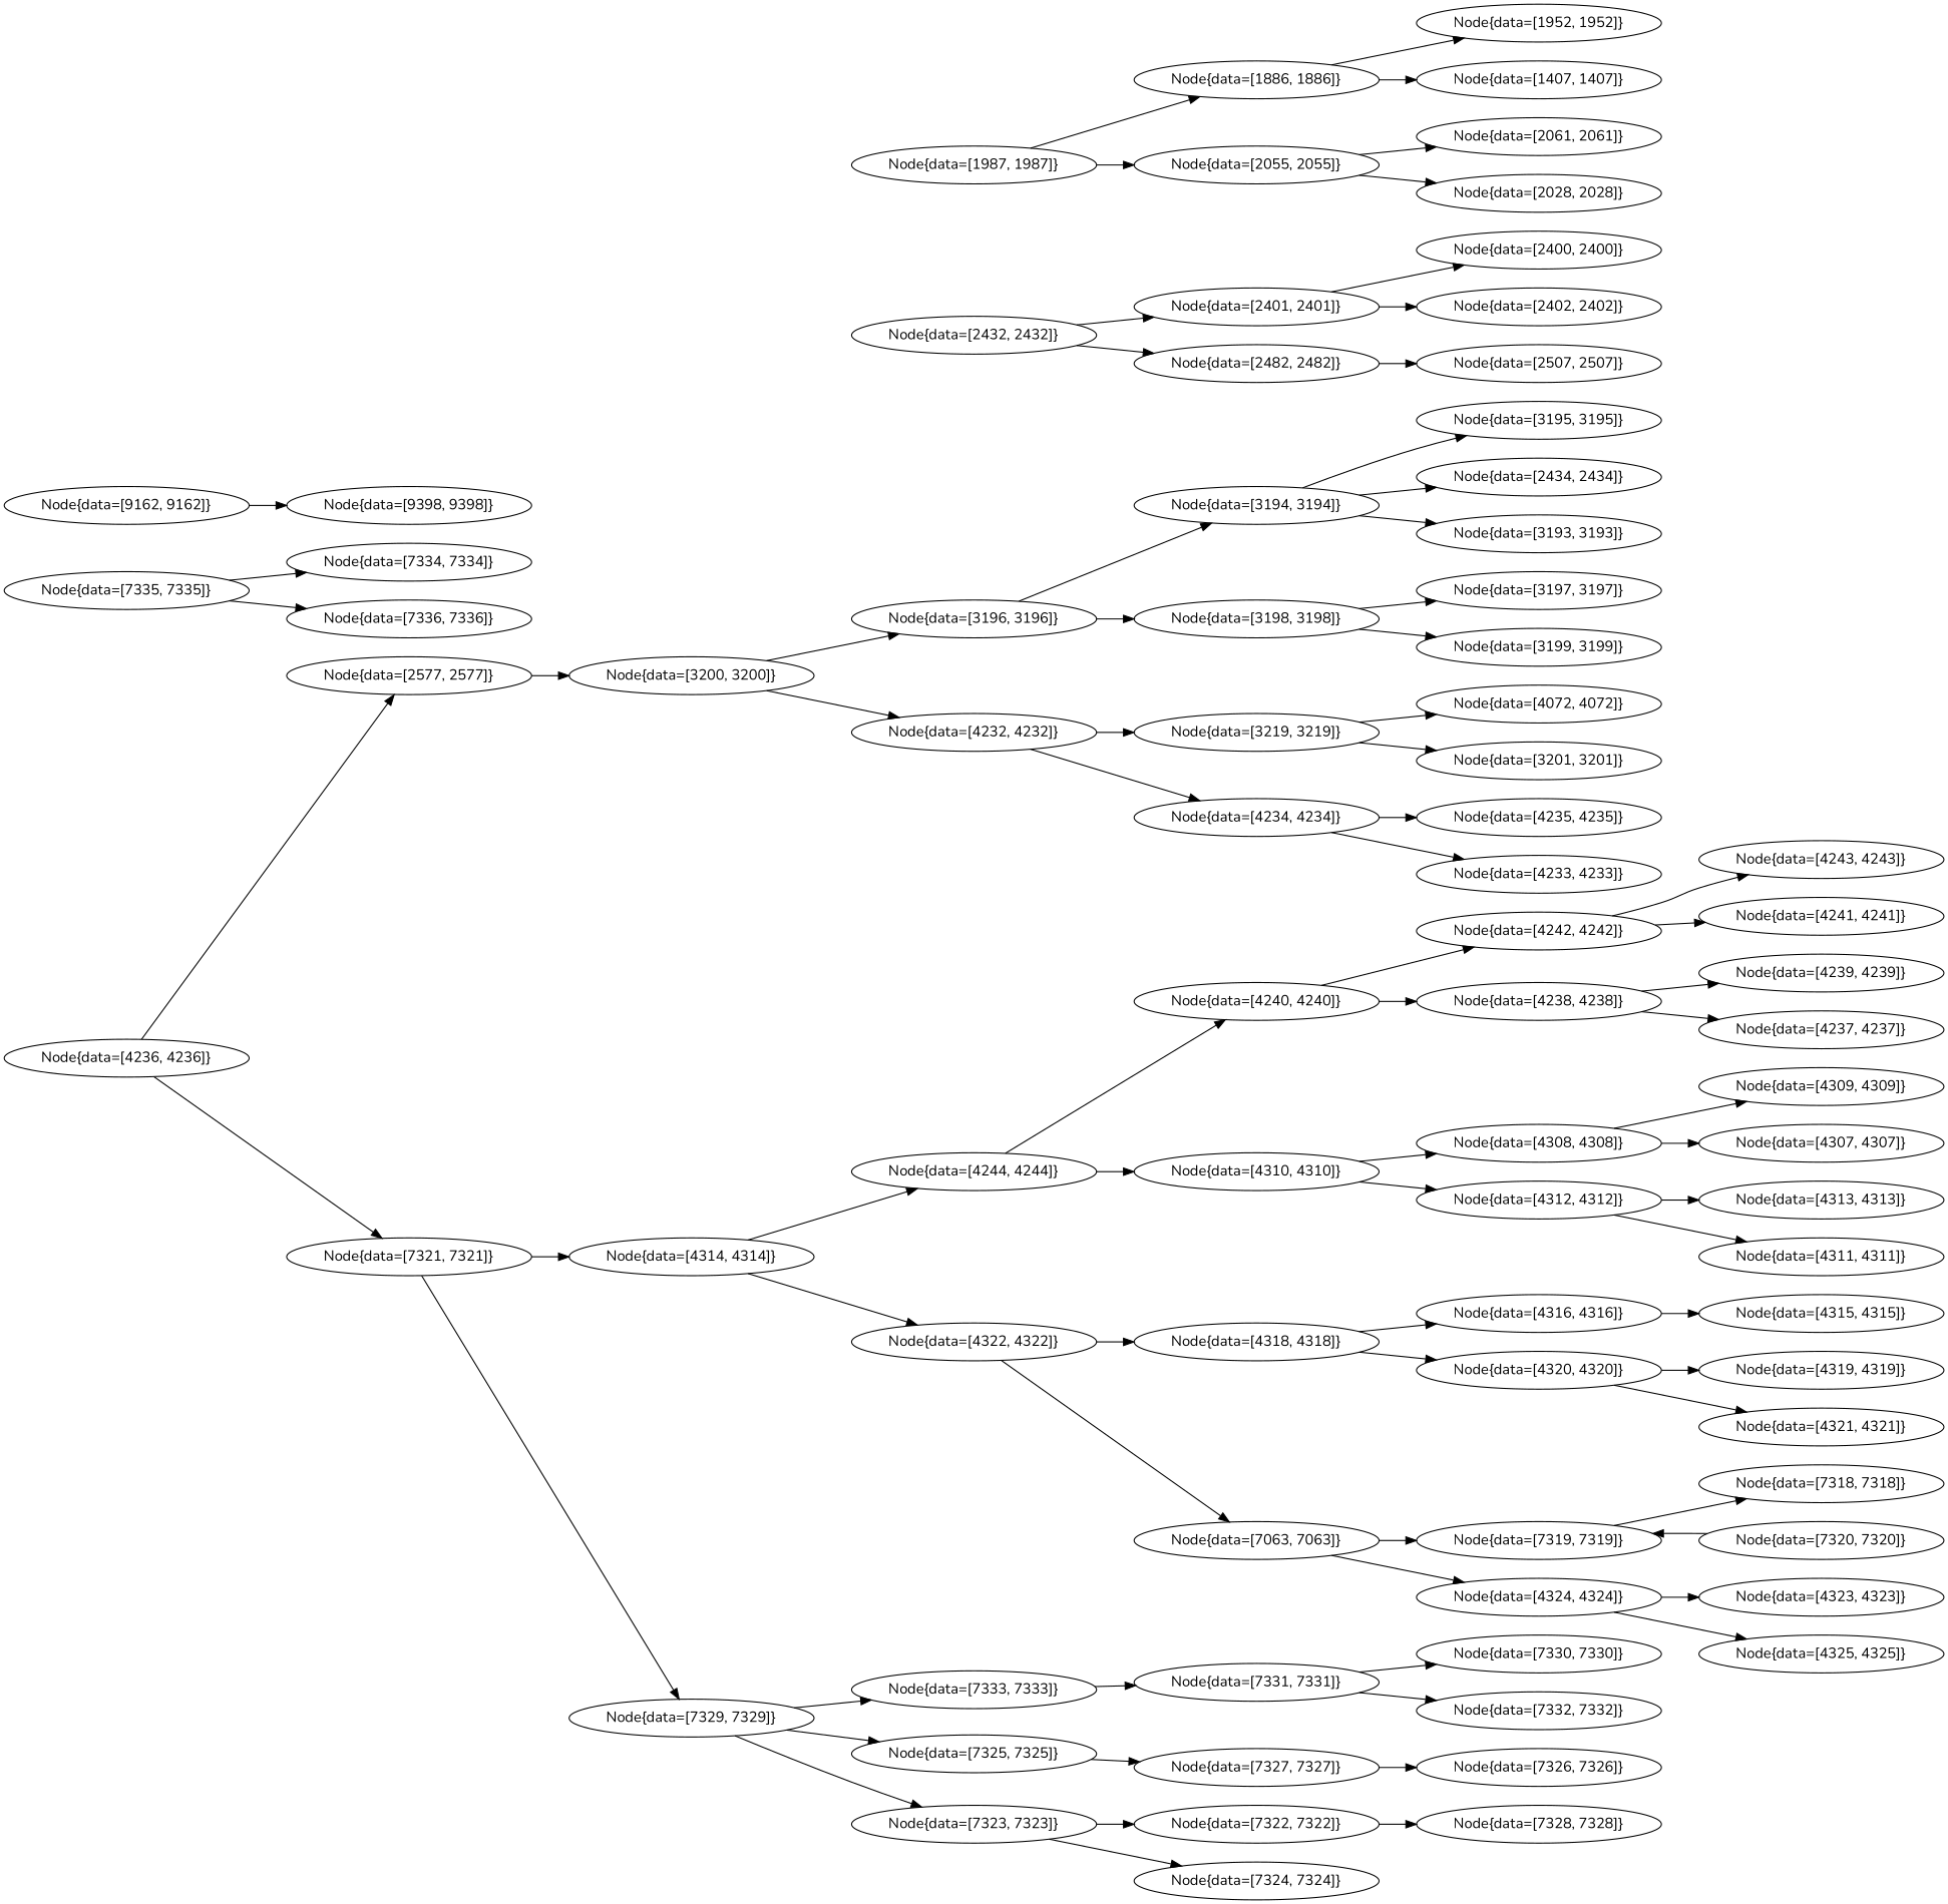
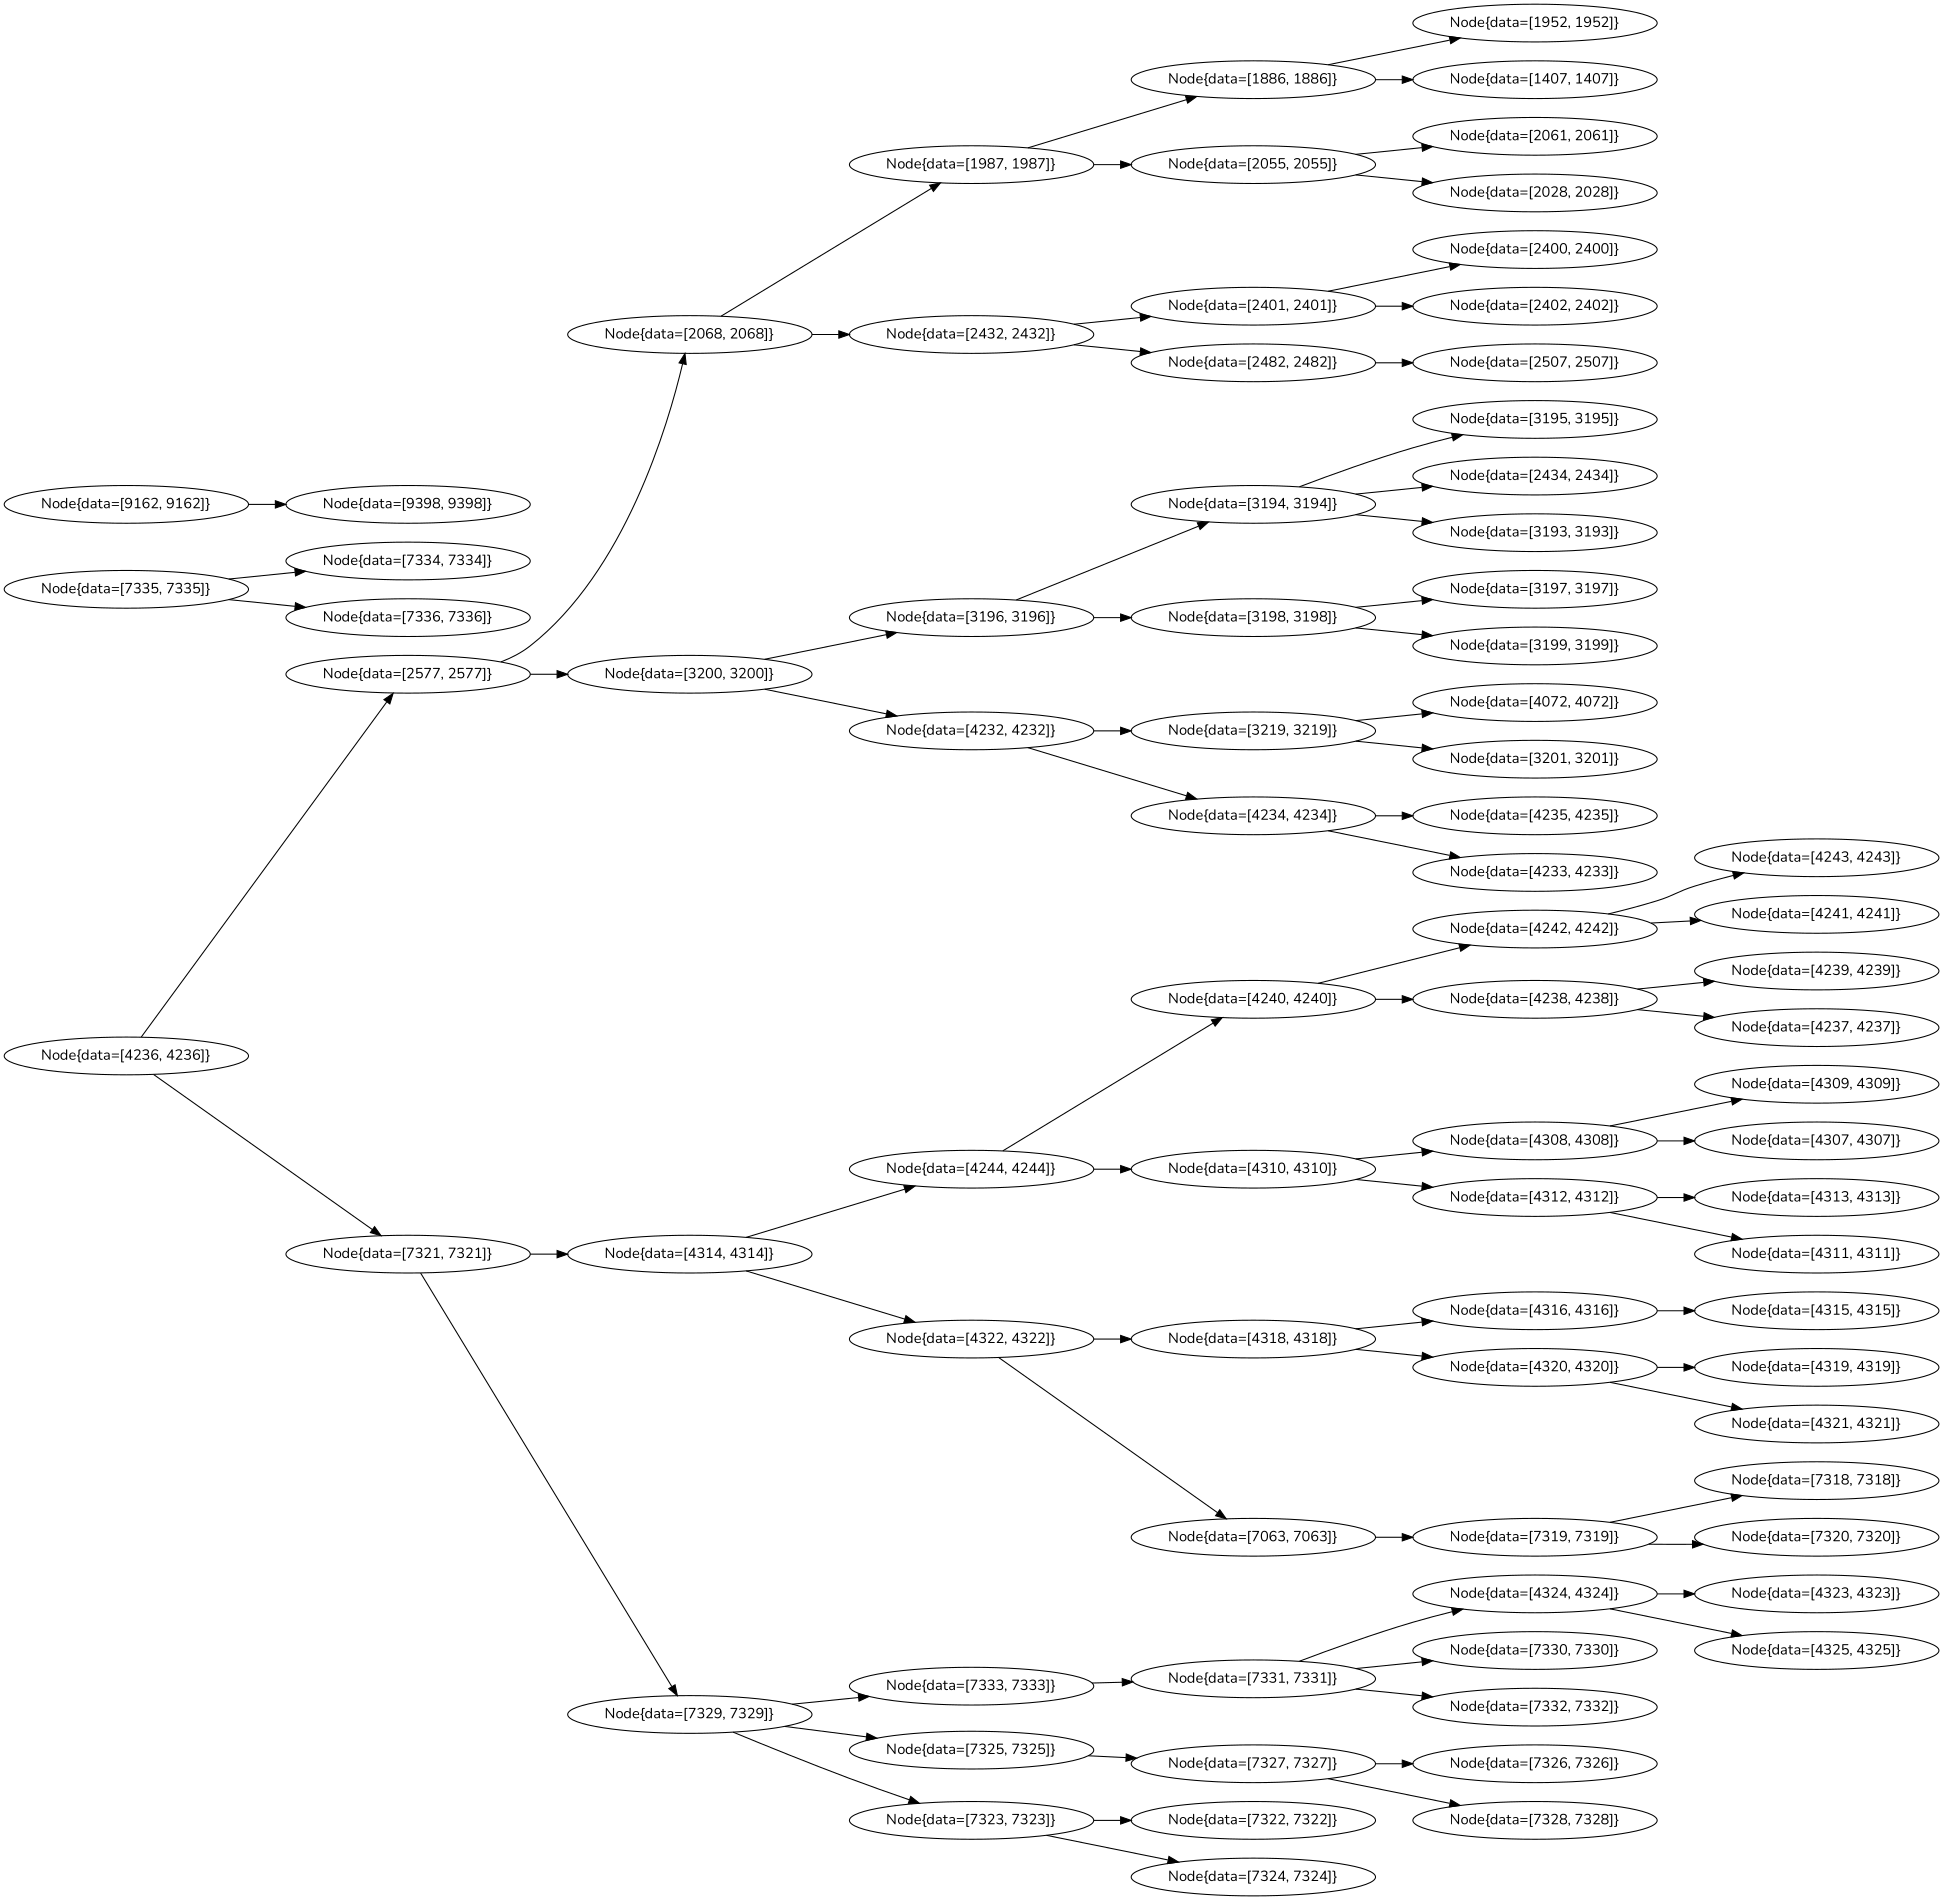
  digraph {
    fontname=Nunito
    rankdir=LR
    node [fontname=Nunito]
    edge [fontname=Nunito]
    n1 [label="Node{data=[4236, 4236]}"]
    n2 [label="Node{data=[2577, 2577]}"]
    n3 [label="Node{data=[7321, 7321]}"]
+   n4 [label="Node{data=[2068, 2068]}"]
    n5 [label="Node{data=[3200, 3200]}"]
    n6 [label="Node{data=[4314, 4314]}"]
    n7 [label="Node{data=[7329, 7329]}"]
    n8 [label="Node{data=[1987, 1987]}"]
    n9 [label="Node{data=[2432, 2432]}"]
    n10 [label="Node{data=[3196, 3196]}"]
    n11 [label="Node{data=[4232, 4232]}"]
    n12 [label="Node{data=[1886, 1886]}"]
    n13 [label="Node{data=[2055, 2055]}"]
    n14 [label="Node{data=[2401, 2401]}"]
    n15 [label="Node{data=[2482, 2482]}"]
    n16 [label="Node{data=[1407, 1407]}"]
    n17 [label="Node{data=[1952, 1952]}"]
    n18 [label="Node{data=[2028, 2028]}"]
    n19 [label="Node{data=[2061, 2061]}"]
    n20 [label="Node{data=[2400, 2400]}"]
    n21 [label="Node{data=[2402, 2402]}"]
    n22 [label="Node{data=[2507, 2507]}"]
    n23 [label="Node{data=[2434, 2434]}"]
    n24 [label="Node{data=[3194, 3194]}"]
    n25 [label="Node{data=[3198, 3198]}"]
    n26 [label="Node{data=[3219, 3219]}"]
    n27 [label="Node{data=[4234, 4234]}"]
    n28 [label="Node{data=[3193, 3193]}"]
    n29 [label="Node{data=[3195, 3195]}"]
    n30 [label="Node{data=[3197, 3197]}"]
    n31 [label="Node{data=[3199, 3199]}"]
    n32 [label="Node{data=[3201, 3201]}"]
    n33 [label="Node{data=[4072, 4072]}"]
    n34 [label="Node{data=[4233, 4233]}"]
    n35 [label="Node{data=[4235, 4235]}"]
    n36 [label="Node{data=[4244, 4244]}"]
    n37 [label="Node{data=[4322, 4322]}"]
    n38 [label="Node{data=[7325, 7325]}"]
    n39 [label="Node{data=[7333, 7333]}"]
    n40 [label="Node{data=[7323, 7323]}"]
    n41 [label="Node{data=[4240, 4240]}"]
    n42 [label="Node{data=[4310, 4310]}"]
    n43 [label="Node{data=[4318, 4318]}"]
    n44 [label="Node{data=[7063, 7063]}"]
    n45 [label="Node{data=[4238, 4238]}"]
    n46 [label="Node{data=[4242, 4242]}"]
    n47 [label="Node{data=[4308, 4308]}"]
    n48 [label="Node{data=[4312, 4312]}"]
    n49 [label="Node{data=[4237, 4237]}"]
    n50 [label="Node{data=[4239, 4239]}"]
    n51 [label="Node{data=[4241, 4241]}"]
    n52 [label="Node{data=[4243, 4243]}"]
    n53 [label="Node{data=[4307, 4307]}"]
    n54 [label="Node{data=[4309, 4309]}"]
    n55 [label="Node{data=[4311, 4311]}"]
    n56 [label="Node{data=[4313, 4313]}"]
    n57 [label="Node{data=[4316, 4316]}"]
    n58 [label="Node{data=[4320, 4320]}"]
    n59 [label="Node{data=[4324, 4324]}"]
    n60 [label="Node{data=[7319, 7319]}"]
    n61 [label="Node{data=[4315, 4315]}"]
    n62 [label="Node{data=[4319, 4319]}"]
    n63 [label="Node{data=[4321, 4321]}"]
    n64 [label="Node{data=[4323, 4323]}"]
    n65 [label="Node{data=[4325, 4325]}"]
    n66 [label="Node{data=[7318, 7318]}"]
    n67 [label="Node{data=[7320, 7320]}"]
    n68 [label="Node{data=[7327, 7327]}"]
    n69 [label="Node{data=[7331, 7331]}"]
    n70 [label="Node{data=[7322, 7322]}"]
    n71 [label="Node{data=[7324, 7324]}"]
    n72 [label="Node{data=[7326, 7326]}"]
    n73 [label="Node{data=[7328, 7328]}"]
    n74 [label="Node{data=[7330, 7330]}"]
    n75 [label="Node{data=[7332, 7332]}"]
    n76 [label="Node{data=[7335, 7335]}"]
    n77 [label="Node{data=[7334, 7334]}"]
    n78 [label="Node{data=[7336, 7336]}"]
    n79 [label="Node{data=[9162, 9162]}"]
    n80 [label="Node{data=[9398, 9398]}"]
    n1 -> n2
    n1 -> n3
+   n2 -> n4
    n2 -> n5
    n3 -> n6
    n3 -> n7
+   n4 -> n8
+   n4 -> n9
    n5 -> n10
    n5 -> n11
    n6 -> n36
    n6 -> n37
    n7 -> n38
    n7 -> n39
    n7 -> n40
    n8 -> n12
    n8 -> n13
    n9 -> n14
    n9 -> n15
    n10 -> n24
    n10 -> n25
    n11 -> n26
    n11 -> n27
    n12 -> n16
    n12 -> n17
    n13 -> n18
    n13 -> n19
    n14 -> n20
    n14 -> n21
    n15 -> n22
    n24 -> n23
    n24 -> n28
    n24 -> n29
    n25 -> n30
    n25 -> n31
    n26 -> n32
    n26 -> n33
    n27 -> n34
    n27 -> n35
    n36 -> n41
    n36 -> n42
    n37 -> n43
    n37 -> n44
    n38 -> n68
    n39 -> n69
    n40 -> n70
    n40 -> n71
    n41 -> n45
    n41 -> n46
    n42 -> n47
    n42 -> n48
    n43 -> n57
    n43 -> n58
-   n44 -> n59
+   n69 -> n59
    n44 -> n60
    n45 -> n49
    n45 -> n50
    n46 -> n51
    n46 -> n52
    n47 -> n53
    n47 -> n54
    n48 -> n55
    n48 -> n56
    n57 -> n61
    n58 -> n62
    n58 -> n63
    n59 -> n64
    n59 -> n65
    n60 -> n66
-   n67 -> n60
+   n60 -> n67
    n68 -> n72
-   n70 -> n73
+   n68 -> n73
    n69 -> n74
    n69 -> n75
    n76 -> n77
    n76 -> n78
    n79 -> n80
  }
